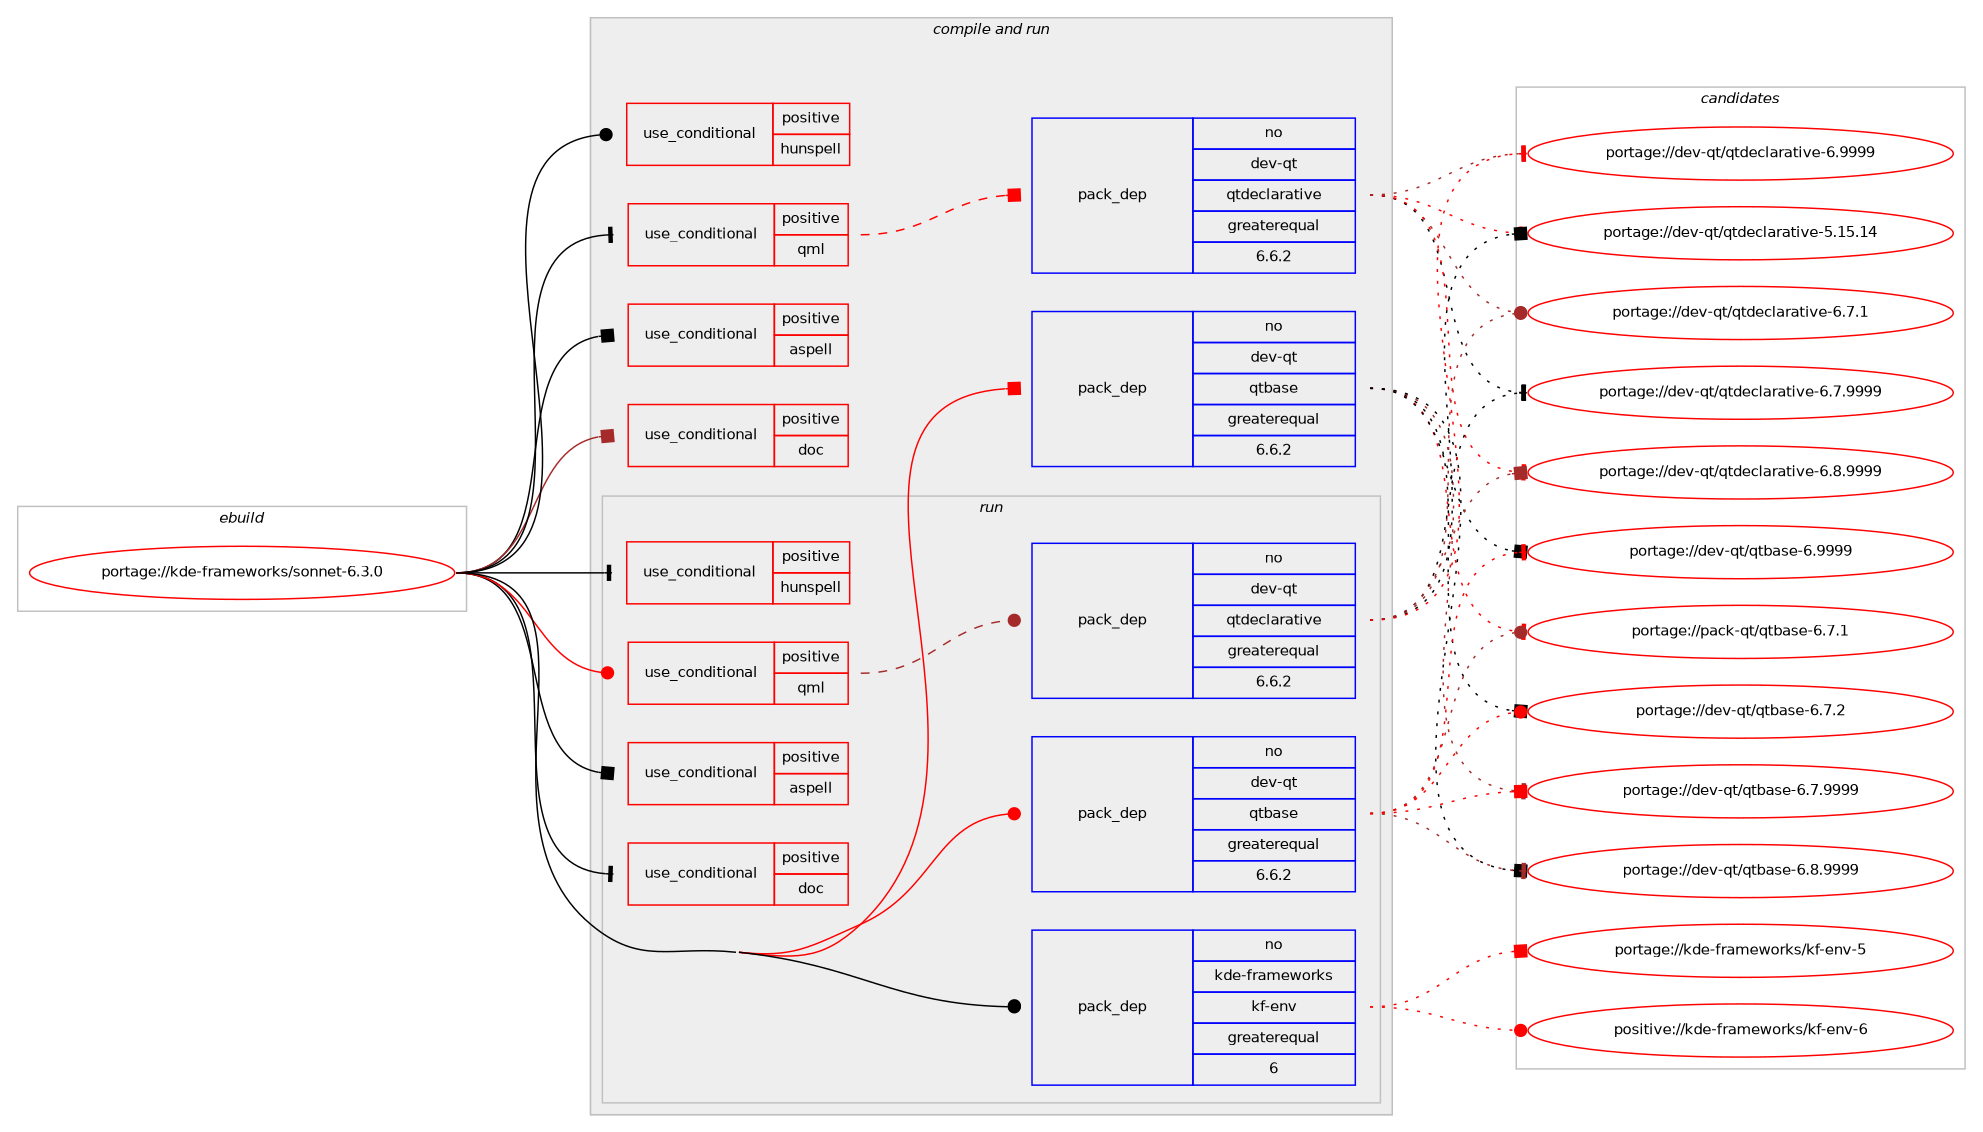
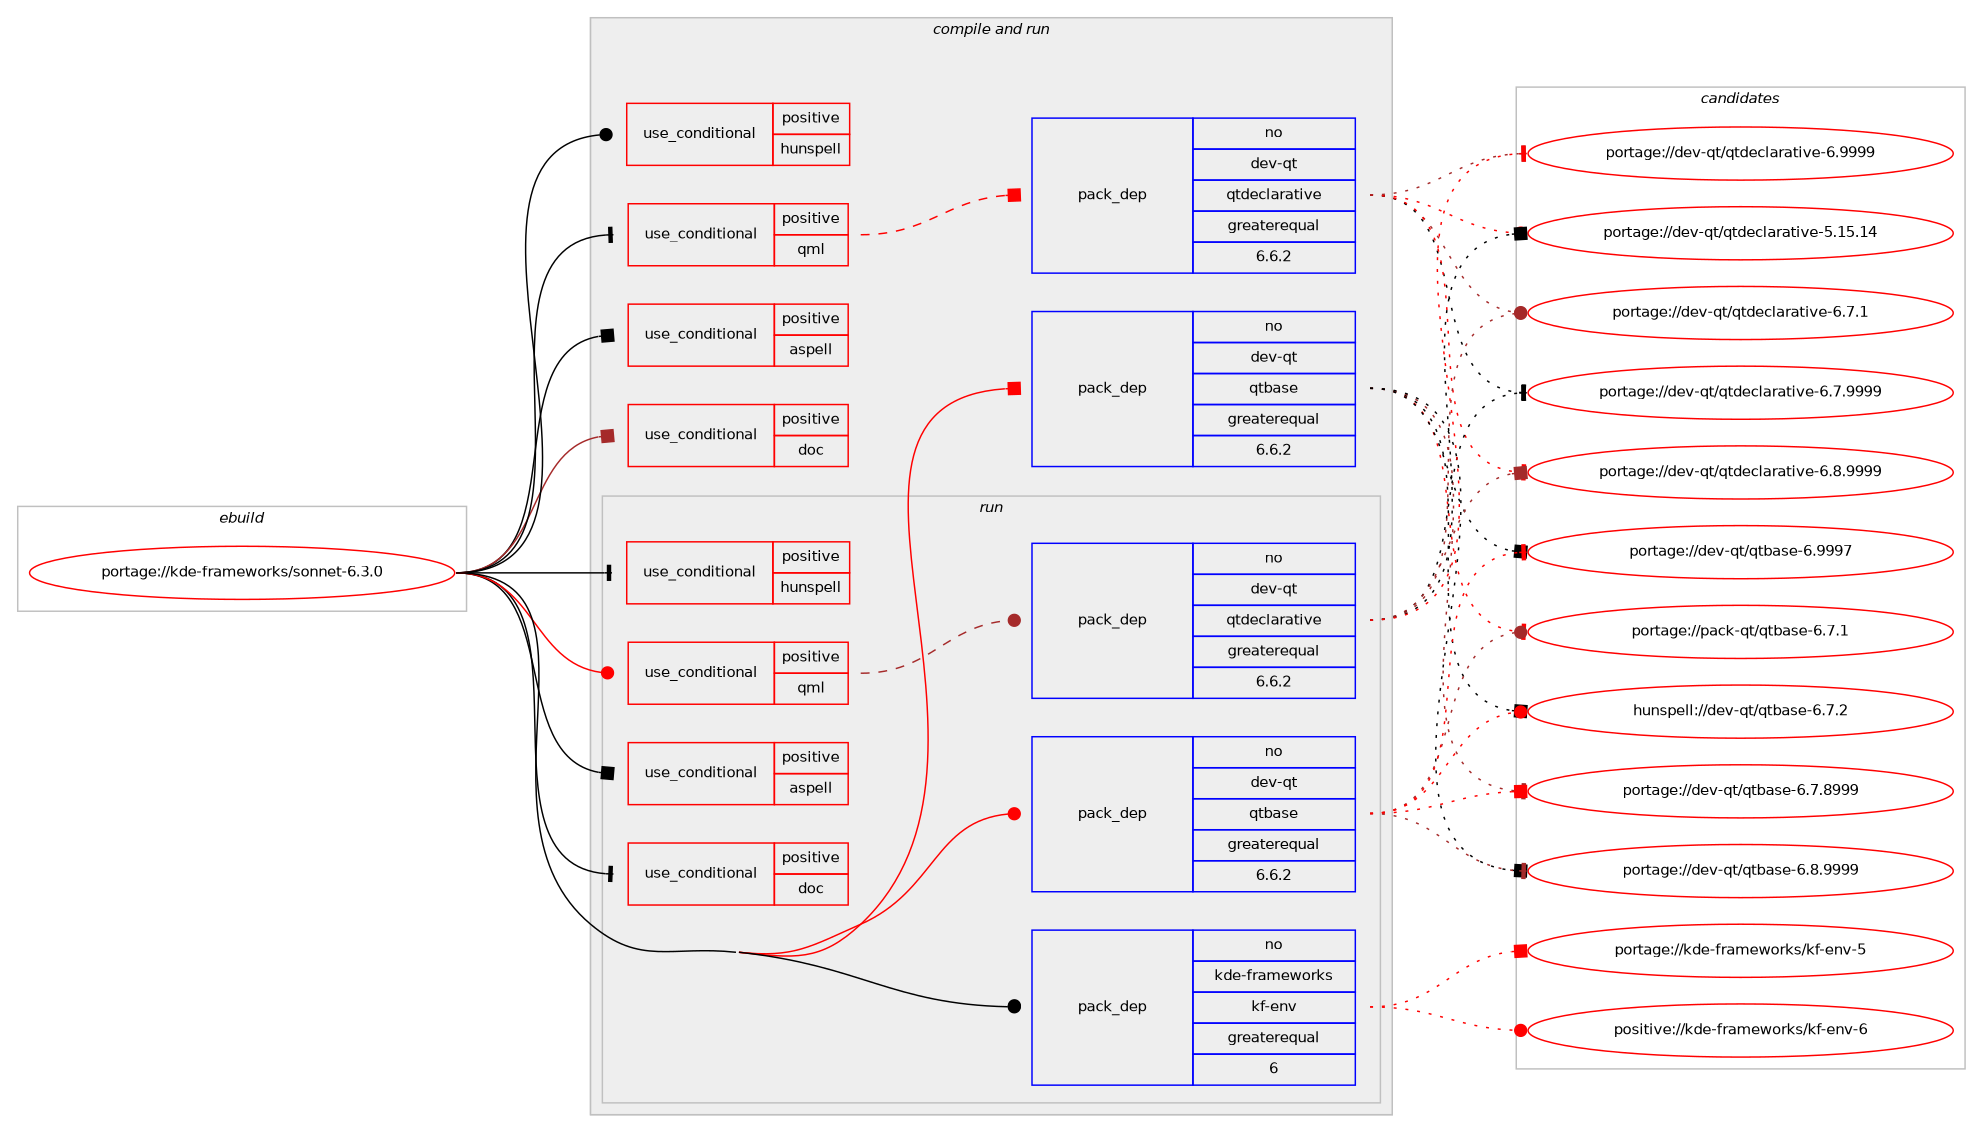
  digraph {
    compound=true
    concentrate=true
    fontname=Helvetica
    fontsize=10
    newrank=true
    rankdir=LR
    ranksep=1.5
    node [color=red fontname=Helvetica fontsize=10]
    edge [arrowhead=box color=black headport=w style=dotted tailport=e weight=100]
    n1 [label="portage://kde-frameworks/sonnet-6.3.0" width=4]
    n2 [label=<<TABLE BORDER="0" CELLBORDER="1" CELLSPACING="0" CELLPADDING="4"><TR><TD ROWSPAN="3" CELLPADDING="10">use_conditional</TD></TR><TR><TD>positive</TD></TR><TR><TD>aspell</TD></TR></TABLE>> shape=none]
    n3 [label=<<TABLE BORDER="0" CELLBORDER="1" CELLSPACING="0" CELLPADDING="4"><TR><TD ROWSPAN="3" CELLPADDING="10">use_conditional</TD></TR><TR><TD>positive</TD></TR><TR><TD>doc</TD></TR></TABLE>> shape=none]
    n4 [label=<<TABLE BORDER="0" CELLBORDER="1" CELLSPACING="0" CELLPADDING="4"><TR><TD ROWSPAN="3" CELLPADDING="10">use_conditional</TD></TR><TR><TD>positive</TD></TR><TR><TD>hunspell</TD></TR></TABLE>> shape=none]
    n5 [color=blue label=<<TABLE BORDER="0" CELLBORDER="1" CELLSPACING="0" CELLPADDING="4" WIDTH="220"><TR><TD ROWSPAN="6" CELLPADDING="30">pack_dep</TD></TR><TR><TD WIDTH="110">no</TD></TR><TR><TD>dev-qt</TD></TR><TR><TD>qtdeclarative</TD></TR><TR><TD>greaterequal</TD></TR><TR><TD>6.6.2</TD></TR></TABLE>> shape=none]
    n6 [label=<<TABLE BORDER="0" CELLBORDER="1" CELLSPACING="0" CELLPADDING="4"><TR><TD ROWSPAN="3" CELLPADDING="10">use_conditional</TD></TR><TR><TD>positive</TD></TR><TR><TD>qml</TD></TR></TABLE>> shape=none]
    n7 [color=blue label=<<TABLE BORDER="0" CELLBORDER="1" CELLSPACING="0" CELLPADDING="4" WIDTH="220"><TR><TD ROWSPAN="6" CELLPADDING="30">pack_dep</TD></TR><TR><TD WIDTH="110">no</TD></TR><TR><TD>dev-qt</TD></TR><TR><TD>qtbase</TD></TR><TR><TD>greaterequal</TD></TR><TR><TD>6.6.2</TD></TR></TABLE>> shape=none]
    n8 [color=blue label=<<TABLE BORDER="0" CELLBORDER="1" CELLSPACING="0" CELLPADDING="4" WIDTH="220"><TR><TD ROWSPAN="6" CELLPADDING="30">pack_dep</TD></TR><TR><TD WIDTH="110">no</TD></TR><TR><TD>dev-qt</TD></TR><TR><TD>qtbase</TD></TR><TR><TD>greaterequal</TD></TR><TR><TD>6.6.2</TD></TR></TABLE>> shape=none]
    n9 [label=<<TABLE BORDER="0" CELLBORDER="1" CELLSPACING="0" CELLPADDING="4"><TR><TD ROWSPAN="3" CELLPADDING="10">use_conditional</TD></TR><TR><TD>positive</TD></TR><TR><TD>aspell</TD></TR></TABLE>> shape=none]
    n10 [label=<<TABLE BORDER="0" CELLBORDER="1" CELLSPACING="0" CELLPADDING="4"><TR><TD ROWSPAN="3" CELLPADDING="10">use_conditional</TD></TR><TR><TD>positive</TD></TR><TR><TD>doc</TD></TR></TABLE>> shape=none]
    n11 [label=<<TABLE BORDER="0" CELLBORDER="1" CELLSPACING="0" CELLPADDING="4"><TR><TD ROWSPAN="3" CELLPADDING="10">use_conditional</TD></TR><TR><TD>positive</TD></TR><TR><TD>hunspell</TD></TR></TABLE>> shape=none]
    n12 [color=blue label=<<TABLE BORDER="0" CELLBORDER="1" CELLSPACING="0" CELLPADDING="4" WIDTH="220"><TR><TD ROWSPAN="6" CELLPADDING="30">pack_dep</TD></TR><TR><TD WIDTH="110">no</TD></TR><TR><TD>dev-qt</TD></TR><TR><TD>qtdeclarative</TD></TR><TR><TD>greaterequal</TD></TR><TR><TD>6.6.2</TD></TR></TABLE>> shape=none]
    n13 [label=<<TABLE BORDER="0" CELLBORDER="1" CELLSPACING="0" CELLPADDING="4"><TR><TD ROWSPAN="3" CELLPADDING="10">use_conditional</TD></TR><TR><TD>positive</TD></TR><TR><TD>qml</TD></TR></TABLE>> shape=none]
    n14 [color=blue label=<<TABLE BORDER="0" CELLBORDER="1" CELLSPACING="0" CELLPADDING="4" WIDTH="220"><TR><TD ROWSPAN="6" CELLPADDING="30">pack_dep</TD></TR><TR><TD WIDTH="110">no</TD></TR><TR><TD>kde-frameworks</TD></TR><TR><TD>kf-env</TD></TR><TR><TD>greaterequal</TD></TR><TR><TD>6</TD></TR></TABLE>> shape=none]
    n15 [label="portage://dev-qt/qtdeclarative-5.15.14" width=4]
    n16 [label="portage://dev-qt/qtdeclarative-6.7.1" width=4]
    n17 [label="portage://dev-qt/qtdeclarative-6.7.9999" width=4]
    n18 [label="portage://dev-qt/qtdeclarative-6.8.9999" width=4]
    n19 [label="portage://dev-qt/qtdeclarative-6.9999" width=4]
    n20 [label="portage://pack-qt/qtbase-6.7.1" width=4]
-   n21 [label="portage://dev-qt/qtbase-6.7.2" width=4]
-   n22 [label="portage://dev-qt/qtbase-6.7.9999" width=4]
+   n21 [label="hunspell://dev-qt/qtbase-6.7.2" width=4]
+   n22 [label="portage://dev-qt/qtbase-6.7.8999" width=4]
    n23 [label="portage://dev-qt/qtbase-6.8.9999" width=4]
-   n24 [label="portage://dev-qt/qtbase-6.9999" width=4]
+   n24 [label="portage://dev-qt/qtbase-6.9997" width=4]
    n25 [label="portage://kde-frameworks/kf-env-5" width=4]
    n26 [label="positive://kde-frameworks/kf-env-6" width=4]
    subgraph cluster_1 {
      color=gray
      label=<<i>ebuild</i>>
      rank=same
      n1
    }
    subgraph cluster_2 {
      color=gray
      label=<<i>dependencies</i>>
      subgraph cluster_3 {
        color=gray
        fillcolor="#eeeeee"
        label=<<i>compile</i>>
        style=filled
        subgraph sub_4 {
          color=gray
          fillcolor="#eeeeee"
          label=<<i>compile</i>>
          style=filled
          n2
        }
        subgraph sub_5 {
          color=gray
          fillcolor="#eeeeee"
          label=<<i>compile</i>>
          style=filled
          n3
        }
        subgraph sub_6 {
          color=gray
          fillcolor="#eeeeee"
          label=<<i>compile</i>>
          style=filled
          n4
        }
        subgraph sub_7 {
          color=gray
          fillcolor="#eeeeee"
          label=<<i>compile</i>>
          style=filled
          n6
          subgraph sub_8 {
            color=gray
            fillcolor="#eeeeee"
            label=<<i>compile</i>>
            style=filled
            n5
          }
        }
        subgraph sub_9 {
          color=gray
          fillcolor="#eeeeee"
          label=<<i>compile</i>>
          style=filled
          n7
        }
      }
      subgraph cluster_10 {
        color=gray
        fillcolor="#eeeeee"
        label=<<i>compile and run</i>>
        style=filled
      }
      subgraph cluster_11 {
        color=gray
        fillcolor="#eeeeee"
        label=<<i>run</i>>
        style=filled
        subgraph sub_12 {
          color=gray
          fillcolor="#eeeeee"
          label=<<i>run</i>>
          style=filled
          n8
        }
        subgraph sub_13 {
          color=gray
          fillcolor="#eeeeee"
          label=<<i>run</i>>
          style=filled
          n9
        }
        subgraph sub_14 {
          color=gray
          fillcolor="#eeeeee"
          label=<<i>run</i>>
          style=filled
          n10
        }
        subgraph sub_15 {
          color=gray
          fillcolor="#eeeeee"
          label=<<i>run</i>>
          style=filled
          n11
        }
        subgraph sub_16 {
          color=gray
          fillcolor="#eeeeee"
          label=<<i>run</i>>
          style=filled
          n13
          subgraph sub_17 {
            color=gray
            fillcolor="#eeeeee"
            label=<<i>run</i>>
            style=filled
            n12
          }
        }
        subgraph sub_18 {
          color=gray
          fillcolor="#eeeeee"
          label=<<i>run</i>>
          style=filled
          n14
        }
      }
    }
    subgraph cluster_19 {
      color=gray
      label=<<i>candidates</i>>
      rank=same
      subgraph sub_20 {
        color=black
        label=<<i>candidates</i>>
        nodesep=1
        rank=same
        n15
        n16
        n17
        n18
        n19
      }
      subgraph sub_21 {
        color=black
        label=<<i>candidates</i>>
        nodesep=1
        rank=same
        n20
        n21
        n22
        n23
        n24
      }
      subgraph sub_22 {
        color=black
        label=<<i>candidates</i>>
        nodesep=1
        rank=same
        n15
        n16
        n17
        n18
        n19
      }
      subgraph sub_23 {
        color=black
        label=<<i>candidates</i>>
        nodesep=1
        rank=same
        n20
        n21
        n22
        n23
        n24
      }
      subgraph sub_24 {
        color=black
        label=<<i>candidates</i>>
        nodesep=1
        rank=same
        n25
        n26
      }
    }
    n1 -> n2 [style=solid weight=20]
    n1 -> n3 [color=brown style=solid weight=20]
    n1 -> n4 [arrowhead=dot style=solid weight=20]
    n1 -> n6 [arrowhead=tee style=solid weight=20]
    n1 -> n7 [color=red style=solid weight=20]
    n1 -> n8 [arrowhead=dot color=red style=solid weight=20]
    n1 -> n9 [style=solid weight=20]
    n1 -> n10 [arrowhead=tee style=solid weight=20]
    n1 -> n11 [arrowhead=tee style=solid weight=20]
    n1 -> n13 [arrowhead=dot color=red style=solid weight=20]
    n1 -> n14 [arrowhead=dot style=solid weight=20]
    n5 -> n15 [arrowhead=dot color=red]
    n5 -> n16 [arrowhead=dot color=brown]
    n5 -> n17 [arrowhead=tee]
    n5 -> n18 [arrowhead=tee color=red]
    n5 -> n19 [arrowhead=tee color=brown]
    n6 -> n5 [color=red style=dashed weight=20]
    n7 -> n20 [arrowhead=tee color=red]
    n7 -> n21
    n7 -> n22 [arrowhead=tee color=brown]
    n7 -> n23
    n7 -> n24
    n8 -> n20 [arrowhead=dot color=brown]
    n8 -> n21 [arrowhead=dot color=red]
    n8 -> n22 [color=red]
    n8 -> n23 [arrowhead=tee color=brown]
    n8 -> n24 [arrowhead=tee color=red]
    n12 -> n15
    n12 -> n16 [arrowhead=dot color=brown]
    n12 -> n17 [arrowhead=tee]
    n12 -> n18 [color=brown]
    n12 -> n19 [arrowhead=tee color=red]
    n13 -> n12 [arrowhead=dot color=brown style=dashed weight=20]
    n14 -> n25 [color=red]
    n14 -> n26 [arrowhead=dot color=red]
  }
